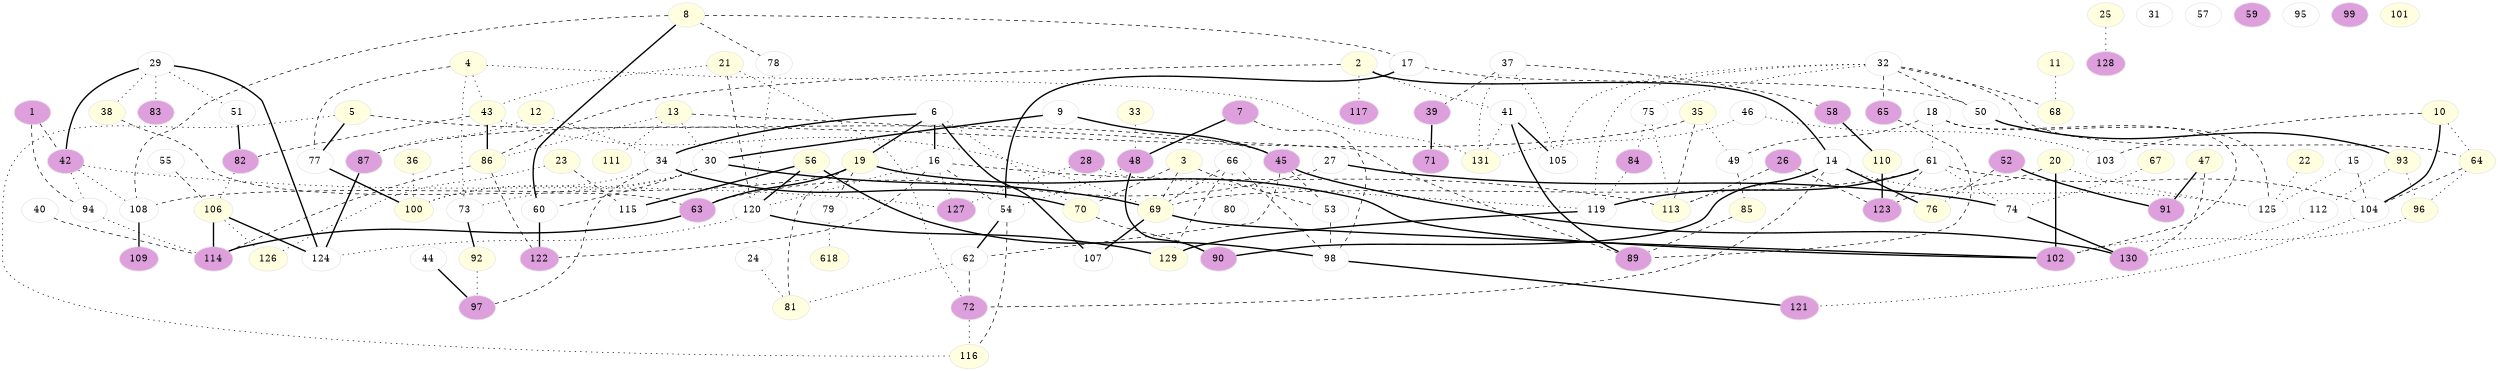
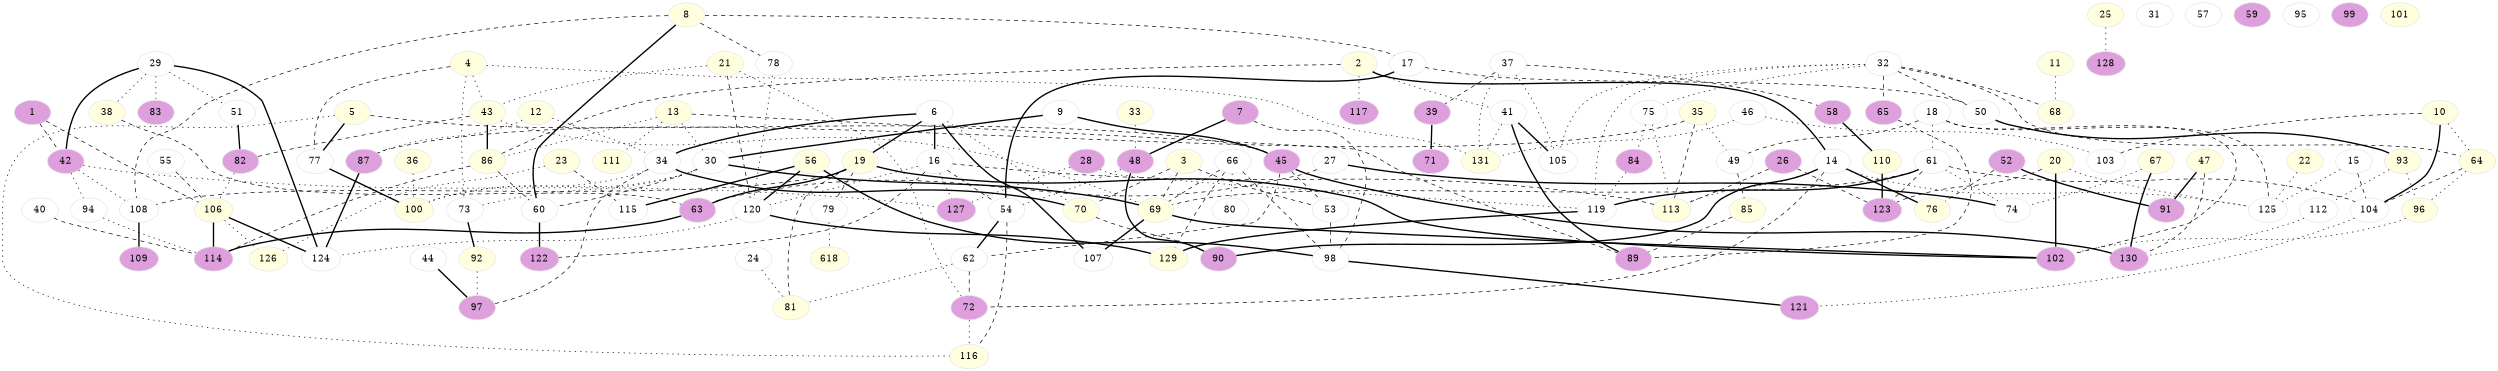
  graph {
    node [color=gray90 fillcolor=white style=filled]
    edge [style=dotted]
    1 [fillcolor=plum]
    42 [fillcolor=plum]
    106 [fillcolor=lightyellow]
    108
    127 [fillcolor=plum]
    94
    126 [fillcolor=lightyellow]
    124
    114 [fillcolor=plum]
    2 [fillcolor=lightyellow]
    14
    41
    86 [fillcolor=lightyellow]
    117 [fillcolor=plum]
    72 [fillcolor=plum]
    76 [fillcolor=lightyellow]
    90 [fillcolor=plum]
    113 [fillcolor=lightyellow]
    125
    131 [fillcolor=lightyellow]
    89 [fillcolor=plum]
    105
    122 [fillcolor=plum]
    3 [fillcolor=lightyellow]
    53
    69 [fillcolor=lightyellow]
    70 [fillcolor=lightyellow]
    98
    107
    102 [fillcolor=plum]
    4 [fillcolor=lightyellow]
    43 [fillcolor=lightyellow]
    73
    77
    82 [fillcolor=plum]
    92 [fillcolor=lightyellow]
    100 [fillcolor=lightyellow]
    5 [fillcolor=lightyellow]
    45 [fillcolor=plum]
    116 [fillcolor=lightyellow]
    62
    130 [fillcolor=plum]
    6
    16
    19 [fillcolor=lightyellow]
    34
    54
    120
    63 [fillcolor=plum]
    79
    81 [fillcolor=lightyellow]
    97 [fillcolor=plum]
    7 [fillcolor=plum]
    48 [fillcolor=plum]
    121 [fillcolor=plum]
    8 [fillcolor=lightyellow]
    17
    60
    78
    50
    109 [fillcolor=plum]
    9
    30
    10 [fillcolor=lightyellow]
    64 [fillcolor=lightyellow]
    103
    104
    96 [fillcolor=lightyellow]
    11 [fillcolor=lightyellow]
    68 [fillcolor=lightyellow]
    12 [fillcolor=lightyellow]
    87 [fillcolor=plum]
    13 [fillcolor=lightyellow]
    111 [fillcolor=lightyellow]
    15
    129 [fillcolor=lightyellow]
    93 [fillcolor=lightyellow]
    18
    49
    61
    85 [fillcolor=lightyellow]
    123 [fillcolor=plum]
    74
    119
    n85 [fillcolor=lightyellow label=618]
    20 [fillcolor=lightyellow]
    21 [fillcolor=lightyellow]
    22 [fillcolor=lightyellow]
    23 [fillcolor=lightyellow]
    115
    24
    25 [fillcolor=lightyellow]
    128 [fillcolor=plum]
    26 [fillcolor=plum]
    27
    28 [fillcolor=plum]
    29
    38 [fillcolor=lightyellow]
    51
    83 [fillcolor=plum]
    31
    32
    65 [fillcolor=plum]
    75
    84 [fillcolor=plum]
    33 [fillcolor=lightyellow]
    35 [fillcolor=lightyellow]
    36 [fillcolor=lightyellow]
    37
    39 [fillcolor=plum]
    58 [fillcolor=plum]
    71 [fillcolor=plum]
    110 [fillcolor=lightyellow]
    40
    44
    46
    47 [fillcolor=lightyellow]
    91 [fillcolor=plum]
    112
    52 [fillcolor=plum]
    55
    56 [fillcolor=lightyellow]
    57
    59 [fillcolor=plum]
    66
    80
    67 [fillcolor=lightyellow]
    95
    99 [fillcolor=plum]
    101 [fillcolor=lightyellow]
    1 -- 42 [style=dashed]
-   1 -- 94 [style=dashed]
+   1 -- 106 [style=dashed]
    42 -- 108
    42 -- 127
    42 -- 94
    106 -- 126
    106 -- 124 [style=bold]
    106 -- 114 [style=bold]
    108 -- 109 [style=bold]
    94 -- 114
    2 -- 14 [style=bold]
    2 -- 41
    2 -- 86 [style=dashed]
    2 -- 117
    14 -- 72 [style=dashed]
    14 -- 76 [style=bold]
    14 -- 90 [style=bold]
    14 -- 113
    14 -- 125
    41 -- 131
    41 -- 89 [style=bold]
    41 -- 105 [style=bold]
    86 -- 114 [style=dashed]
-   86 -- 122 [style=dashed]
+   86 -- 60 [style=dashed]
    72 -- 116
    3 -- 53 [style=dashed]
    3 -- 69 [style=dashed]
    3 -- 70 [style=dashed]
    53 -- 98 [style=dashed]
    69 -- 107 [style=bold]
    69 -- 102 [style=bold]
    70 -- 90 [style=dashed]
    98 -- 121 [style=bold]
    4 -- 131
    4 -- 43
    4 -- 73
    4 -- 77 [style=dashed]
    43 -- 86 [style=bold]
    43 -- 69
    43 -- 82 [style=dashed]
    73 -- 92 [style=bold]
    77 -- 100 [style=bold]
    82 -- 106
    92 -- 97
    5 -- 77 [style=bold]
    5 -- 45 [style=dashed]
    5 -- 116
    45 -- 53 [style=dashed]
    45 -- 62 [style=dashed]
    45 -- 130 [style=bold]
    62 -- 72 [style=dashed]
    62 -- 81
    6 -- 70
    6 -- 107 [style=bold]
    6 -- 16 [style=bold]
    6 -- 19 [style=bold]
    6 -- 34 [style=bold]
    16 -- 127
    16 -- 113 [style=dashed]
    16 -- 122 [style=dashed]
    16 -- 54 [style=dashed]
    16 -- 120
    19 -- 108 [style=dashed]
    19 -- 102 [style=bold]
    19 -- 63 [style=bold]
    19 -- 79 [style=dashed]
    19 -- 81 [style=dashed]
    34 -- 70 [style=bold]
    34 -- 100
    34 -- 97 [style=dashed]
    54 -- 116 [style=dashed]
    54 -- 62 [style=bold]
    120 -- 124
    120 -- 129 [style=bold]
    63 -- 114 [style=bold]
    79 -- n85
    7 -- 98 [style=dashed]
    7 -- 48 [style=bold]
    48 -- 90 [style=bold]
    48 -- 54
    8 -- 108 [style=dashed]
    8 -- 17 [style=dashed]
    8 -- 60 [style=bold]
    8 -- 78 [style=dashed]
    17 -- 54 [style=bold]
    17 -- 50 [style=dashed]
    60 -- 122 [style=bold]
    78 -- 120
    50 -- 93 [style=bold]
    9 -- 45 [style=bold]
    9 -- 30 [style=bold]
    30 -- 69 [style=bold]
    30 -- 73
    30 -- 100
    30 -- 60 [style=dashed]
    10 -- 64
    10 -- 103 [style=dashed]
    10 -- 104 [style=bold]
    64 -- 104 [style=dashed]
    64 -- 96
    104 -- 121
    96 -- 102
    11 -- 68
    12 -- 34
    12 -- 87
    87 -- 124 [style=bold]
    13 -- 86
    13 -- 89 [style=dashed]
    13 -- 30
    13 -- 111
    15 -- 125
    15 -- 104 [style=dashed]
    93 -- 96
    93 -- 112
    18 -- 125 [style=dashed]
    18 -- 102 [style=dashed]
    18 -- 49 [style=dashed]
    18 -- 61
    49 -- 85 [style=dashed]
    61 -- 69 [style=dashed]
    61 -- 104 [style=dashed]
    61 -- 123 [style=dashed]
    61 -- 74
    61 -- 119 [style=bold]
    85 -- 89 [style=dashed]
-   74 -- 130 [style=bold]
+   67 -- 130 [style=bold]
    119 -- 129 [style=bold]
    20 -- 125
    20 -- 102 [style=bold]
    20 -- 123 [style=dashed]
    21 -- 72
    21 -- 43
    21 -- 120 [style=dashed]
    22 -- 125
    23 -- 126
    23 -- 115 [style=dashed]
    24 -- 81
    25 -- 128
    26 -- 113 [style=dashed]
    26 -- 123 [style=dashed]
    27 -- 63 [style=dashed]
    27 -- 74 [style=bold]
    28 -- 127
    28 -- 119
    29 -- 42 [style=bold]
    29 -- 124 [style=bold]
    29 -- 38
    29 -- 51
    29 -- 83
    38 -- 63 [style=dashed]
    51 -- 82 [style=bold]
    32 -- 105
    32 -- 50 [style=dashed]
    32 -- 64 [style=dashed]
    32 -- 68 [style=dashed]
    32 -- 119
    32 -- 65 [style=dashed]
    32 -- 75
    65 -- 89 [style=dashed]
    75 -- 113
    75 -- 84
    84 -- 119
    33 -- 48
    35 -- 113 [style=dashed]
    35 -- 87 [style=dashed]
    35 -- 49
    36 -- 100
    37 -- 131
    37 -- 105
    37 -- 39 [style=dashed]
    37 -- 58 [style=dashed]
    39 -- 71 [style=bold]
    58 -- 110 [style=bold]
    110 -- 123 [style=bold]
    40 -- 114 [style=dashed]
    44 -- 97 [style=bold]
    46 -- 131
    46 -- 103
    47 -- 130 [style=dashed]
    47 -- 91 [style=bold]
    112 -- 130
    52 -- 76 [style=dashed]
    52 -- 91 [style=bold]
    55 -- 106 [style=dashed]
    56 -- 98 [style=bold]
    56 -- 120 [style=bold]
    56 -- 115 [style=bold]
    66 -- 69 [style=dashed]
    66 -- 98 [style=dashed]
    66 -- 129 [style=dashed]
    66 -- 80
    67 -- 74
  }
